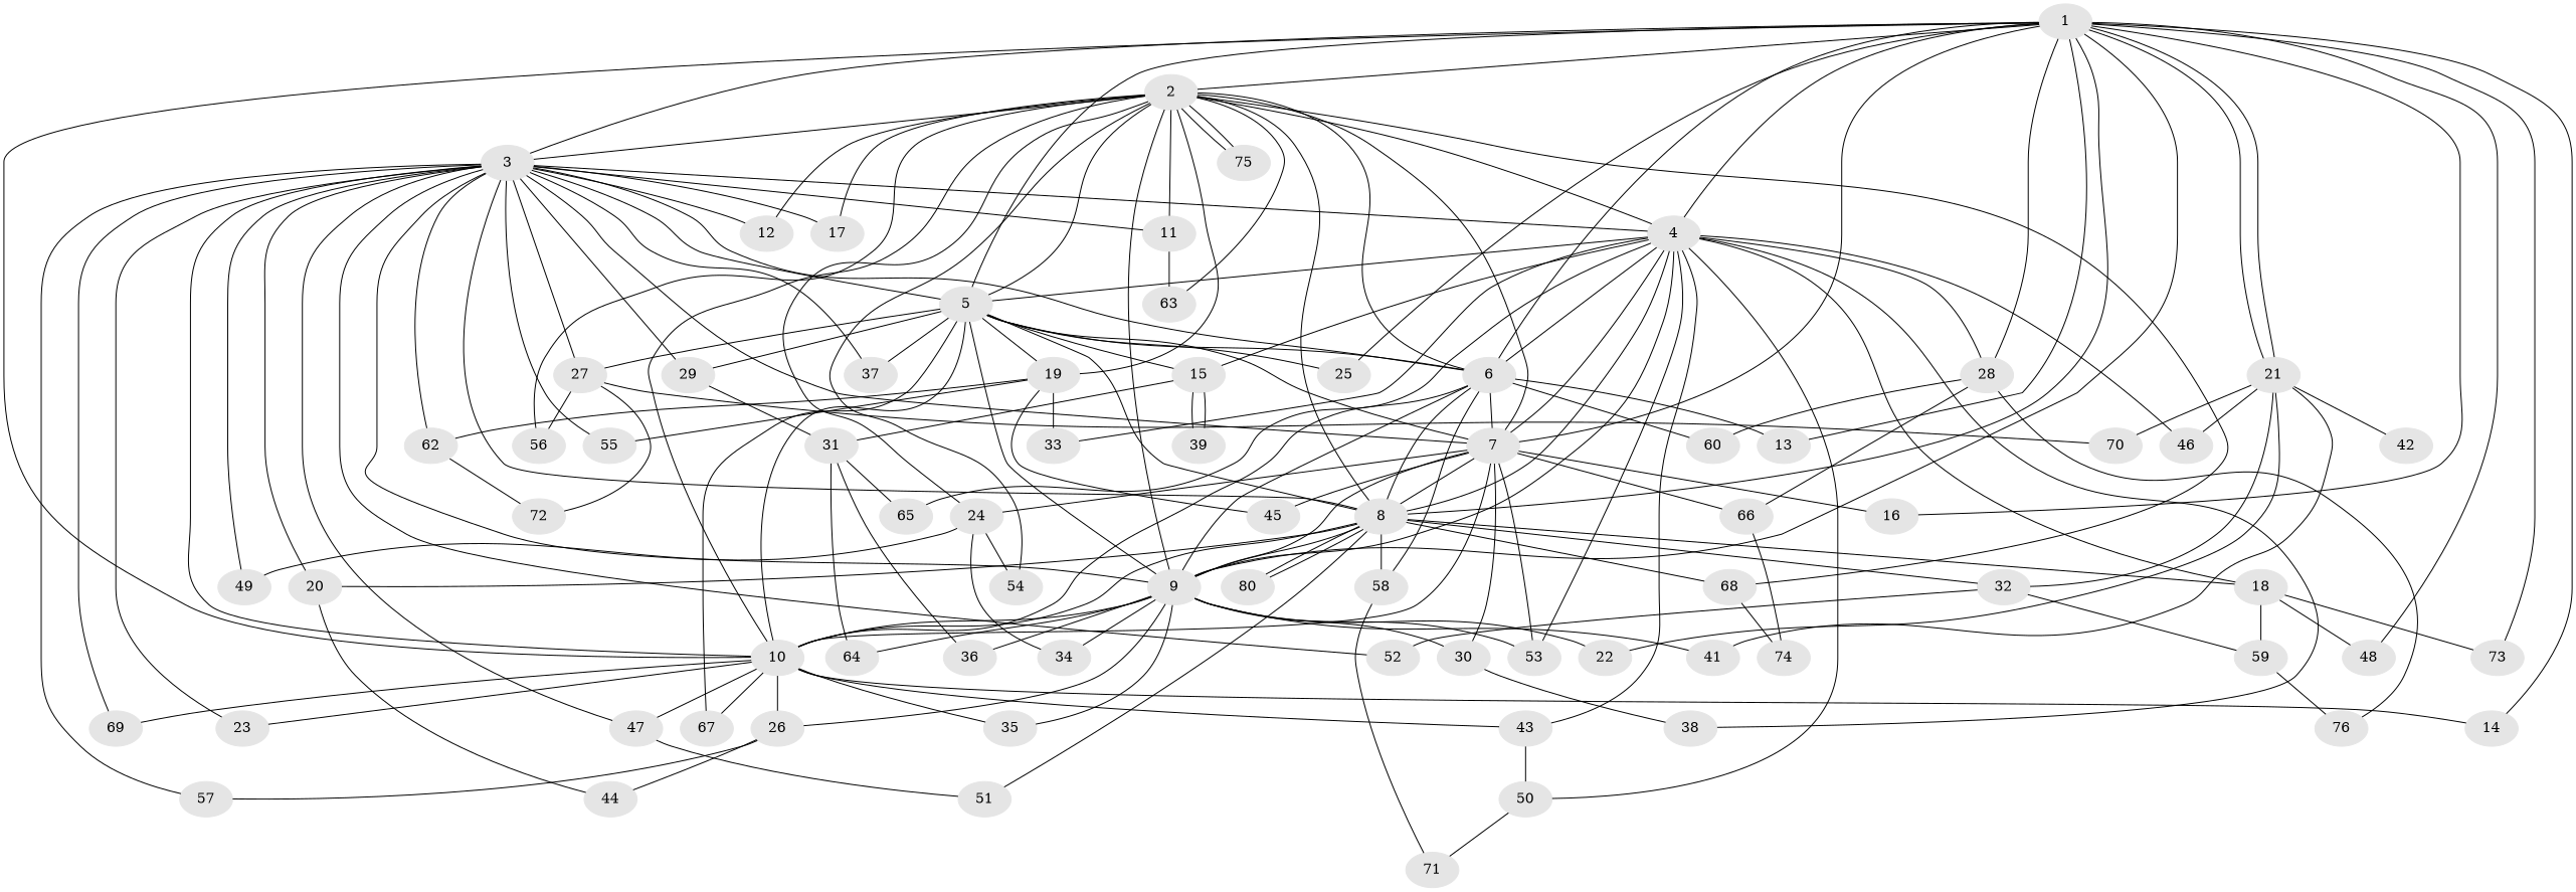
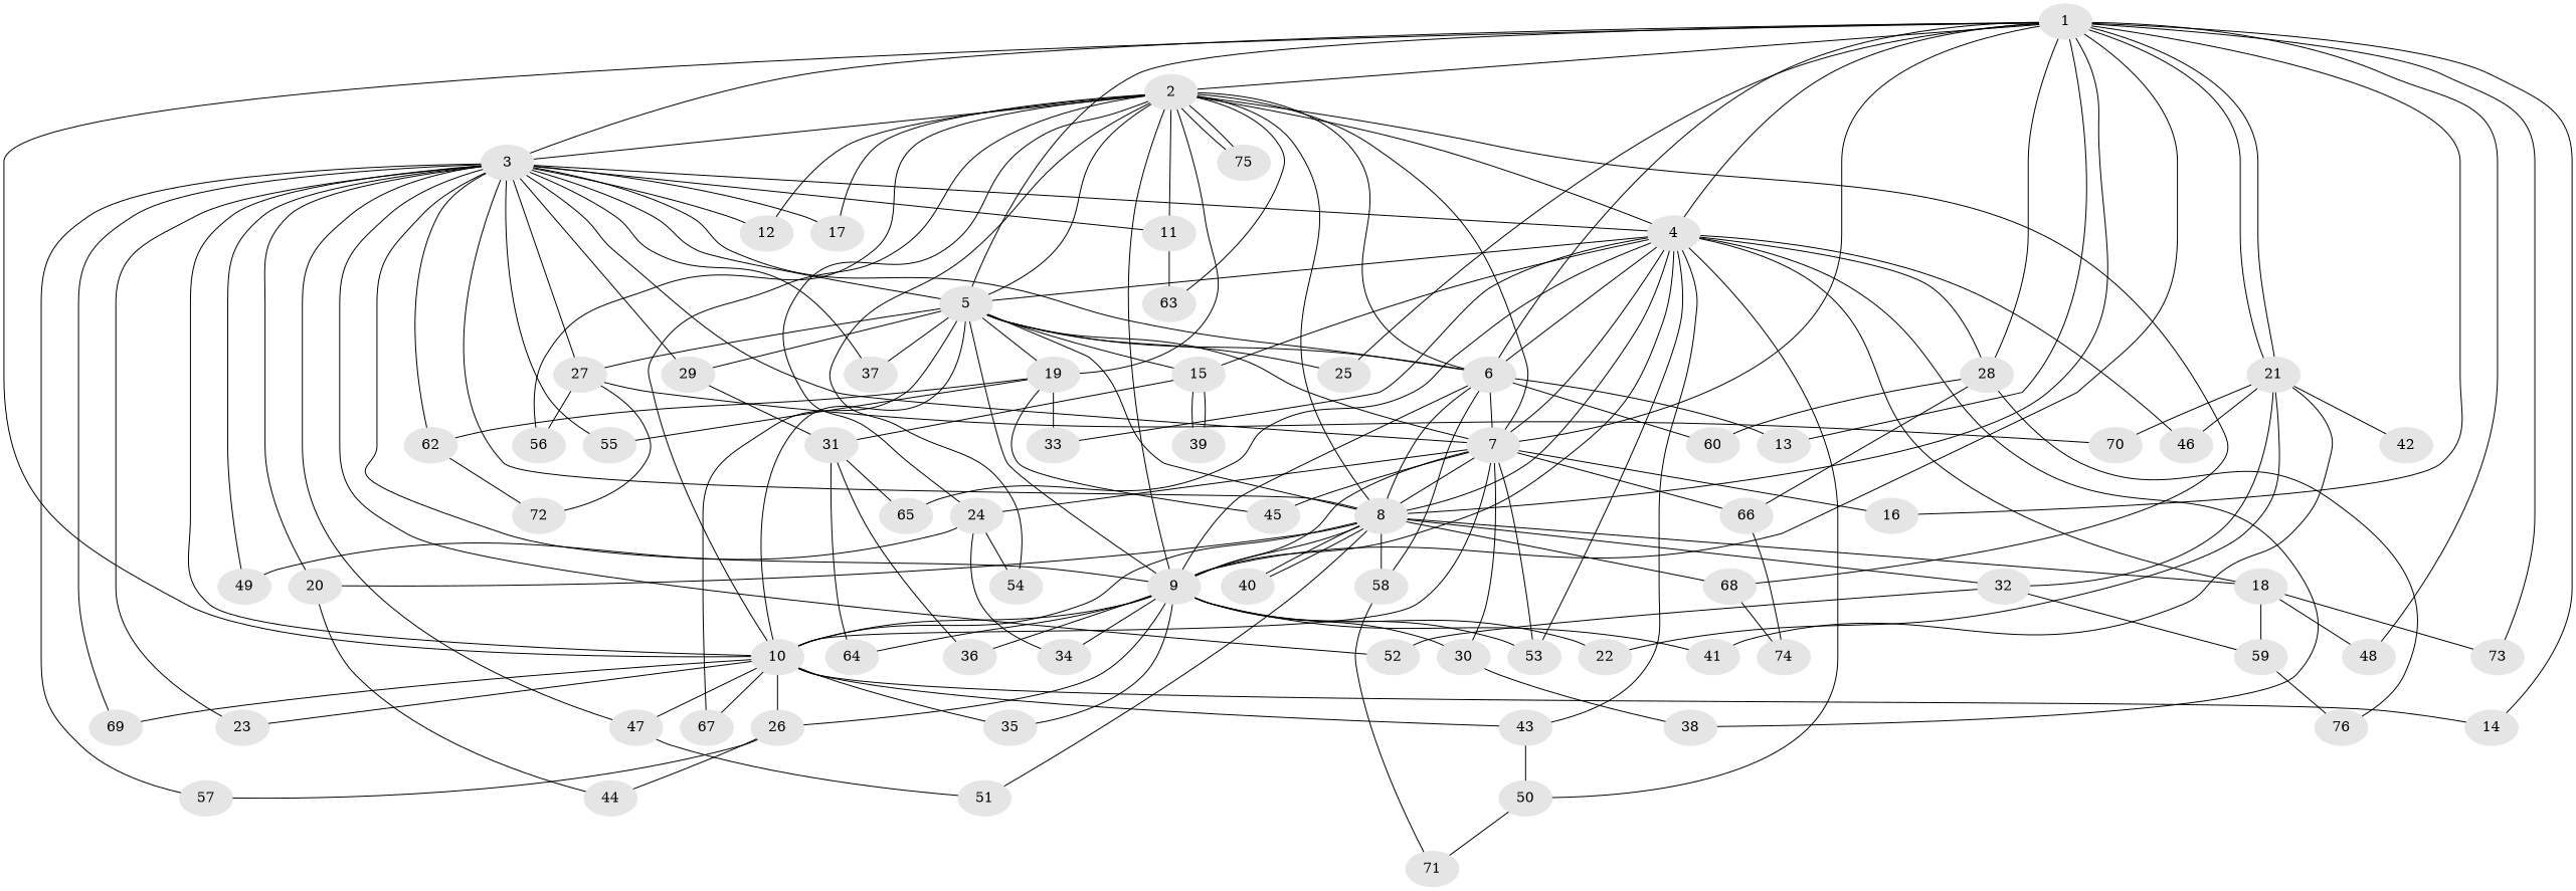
  graph {
    node [color=gray90 style=filled]
    1
    2
    3
    4
    5
    6
    7
    8
    9
    10
    13
    14
    16
    21
    25
    28
    48
    73
    11
    12
    17
    19
    24
    54
    56
    63
    68
    75
    20
    23
    27
    29
    37
    47
    49
    52
    55
    57
    62
    69
    15
    18
    33
    38
    43
    46
    50
    65
    53
    67
    58
    60
    30
    45
    66
    32
-   40 [label=80]
+   40
    51
    22
    26
    34
    35
    36
    41
    64
    42
    70
    76
    74
    44
    72
    31
    39
    59
    71
    1 -- 2
    1 -- 3
    1 -- 4
    1 -- 5
    1 -- 6
    1 -- 7
    1 -- 8
    1 -- 9
    1 -- 10
    1 -- 13
    1 -- 14
    1 -- 16
    1 -- 21
    1 -- 21
    1 -- 25
    1 -- 28
    1 -- 48
    1 -- 73
    2 -- 3
    2 -- 4
    2 -- 5
    2 -- 6
    2 -- 7
    2 -- 8
    2 -- 9
    2 -- 10
    2 -- 11
    2 -- 12
    2 -- 17
    2 -- 19
    2 -- 24
    2 -- 54
    2 -- 56
    2 -- 63
    2 -- 68
    2 -- 75
    2 -- 75
    3 -- 4
    3 -- 5
    3 -- 6
    3 -- 7
    3 -- 8
    3 -- 9
    3 -- 10
    3 -- 11
    3 -- 12
    3 -- 17
    3 -- 20
    3 -- 23
    3 -- 27
    3 -- 29
    3 -- 37
    3 -- 47
    3 -- 49
    3 -- 52
    3 -- 55
    3 -- 57
    3 -- 62
    3 -- 69
    4 -- 5
    4 -- 6
    4 -- 7
    4 -- 8
    4 -- 9
    4 -- 28
    4 -- 15
    4 -- 18
    4 -- 33
    4 -- 38
    4 -- 43
    4 -- 46
    4 -- 50
    4 -- 65
    4 -- 53
    5 -- 6
    5 -- 7
    5 -- 8
    5 -- 9
    5 -- 10
    5 -- 25
    5 -- 19
    5 -- 27
    5 -- 29
    5 -- 37
    5 -- 15
    5 -- 67
    6 -- 7
    6 -- 8
    6 -- 9
-   6 -- 10
    6 -- 13
    6 -- 58
    6 -- 60
    7 -- 8
    7 -- 9
    7 -- 10
    7 -- 16
    7 -- 24
    7 -- 53
    7 -- 30
    7 -- 45
    7 -- 66
    8 -- 9
    8 -- 10
    8 -- 68
    8 -- 20
    8 -- 18
    8 -- 58
    8 -- 32
    8 -- 40
    8 -- 40
    8 -- 51
    9 -- 10
    9 -- 53
    9 -- 30
    9 -- 22
    9 -- 26
    9 -- 34
    9 -- 35
    9 -- 36
    9 -- 41
    9 -- 64
    10 -- 14
    10 -- 23
    10 -- 47
    10 -- 69
    10 -- 43
    10 -- 67
    10 -- 26
    10 -- 35
    21 -- 46
    21 -- 32
    21 -- 22
    21 -- 41
    21 -- 42
    21 -- 70
    28 -- 60
    28 -- 66
    28 -- 76
    11 -- 63
    19 -- 55
    19 -- 62
    19 -- 33
    19 -- 45
    24 -- 54
    24 -- 49
    24 -- 34
    68 -- 74
    20 -- 44
    27 -- 56
    27 -- 70
    27 -- 72
    29 -- 31
    47 -- 51
    62 -- 72
    15 -- 31
    15 -- 39
    15 -- 39
    18 -- 48
    18 -- 73
    18 -- 59
    43 -- 50
    50 -- 71
    58 -- 71
    30 -- 38
    66 -- 74
    32 -- 52
    32 -- 59
    26 -- 57
    26 -- 44
    31 -- 65
    31 -- 36
    31 -- 64
    59 -- 76
  }
